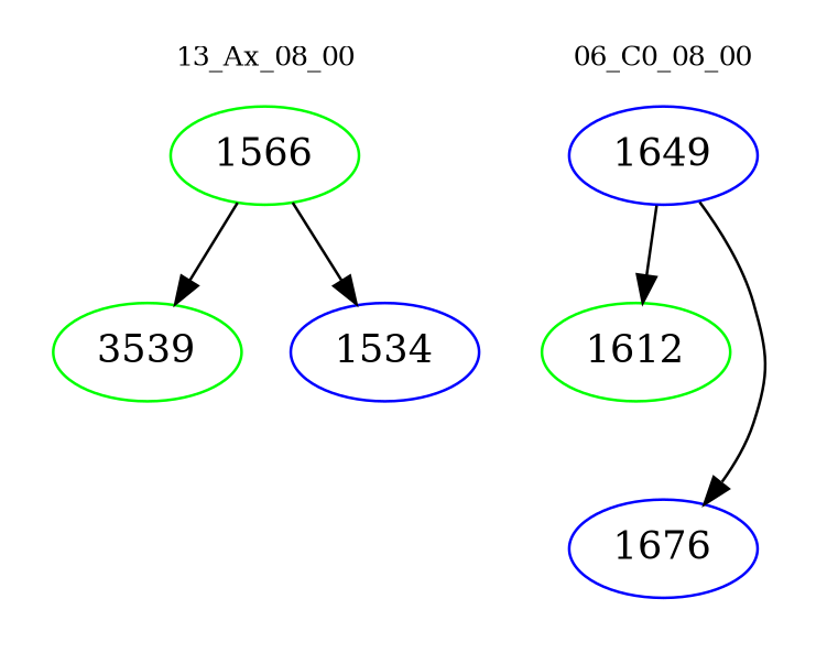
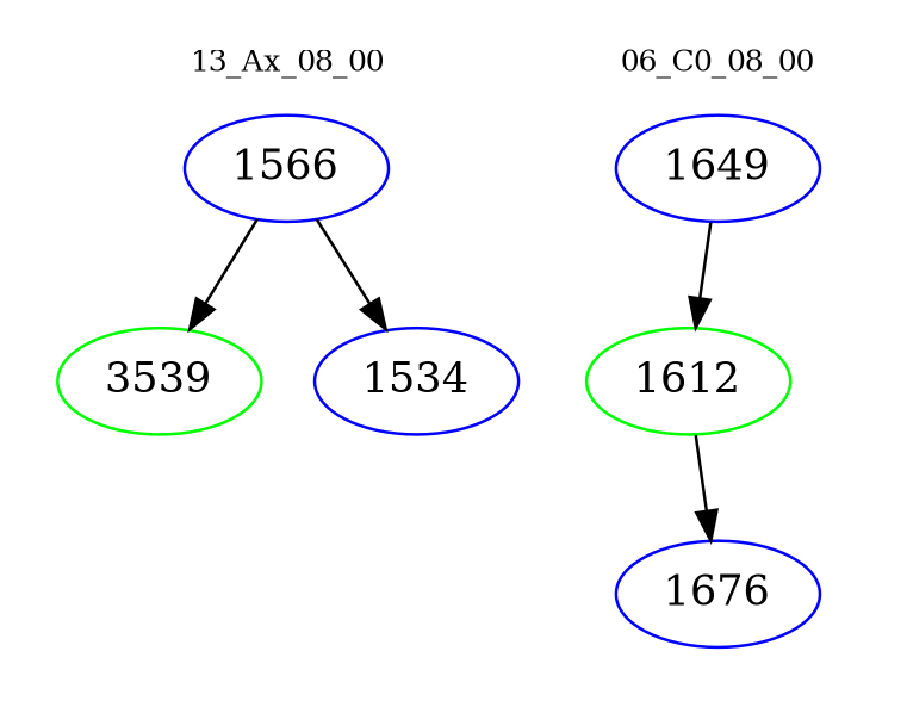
  digraph {
    node [color=blue]
    edge [color=black]
-   n1 [color=green label=1566]
+   n1 [label=1566]
    n2 [color=green label=3539]
    n3 [label=1534]
    n4 [label=1649]
    n5 [color=green label=1612]
    n6 [label=1676]
    subgraph cluster_1 {
      color=white
      fontsize=10
      label="13_Ax_08_00"
      n1
      n2
      n3
    }
    subgraph cluster_2 {
      color=white
      fontsize=10
      label="06_C0_08_00"
      n4
      n5
      n6
    }
    n1 -> n2
    n1 -> n3
    n4 -> n5
-   n4 -> n6
+   n5 -> n6
  }
